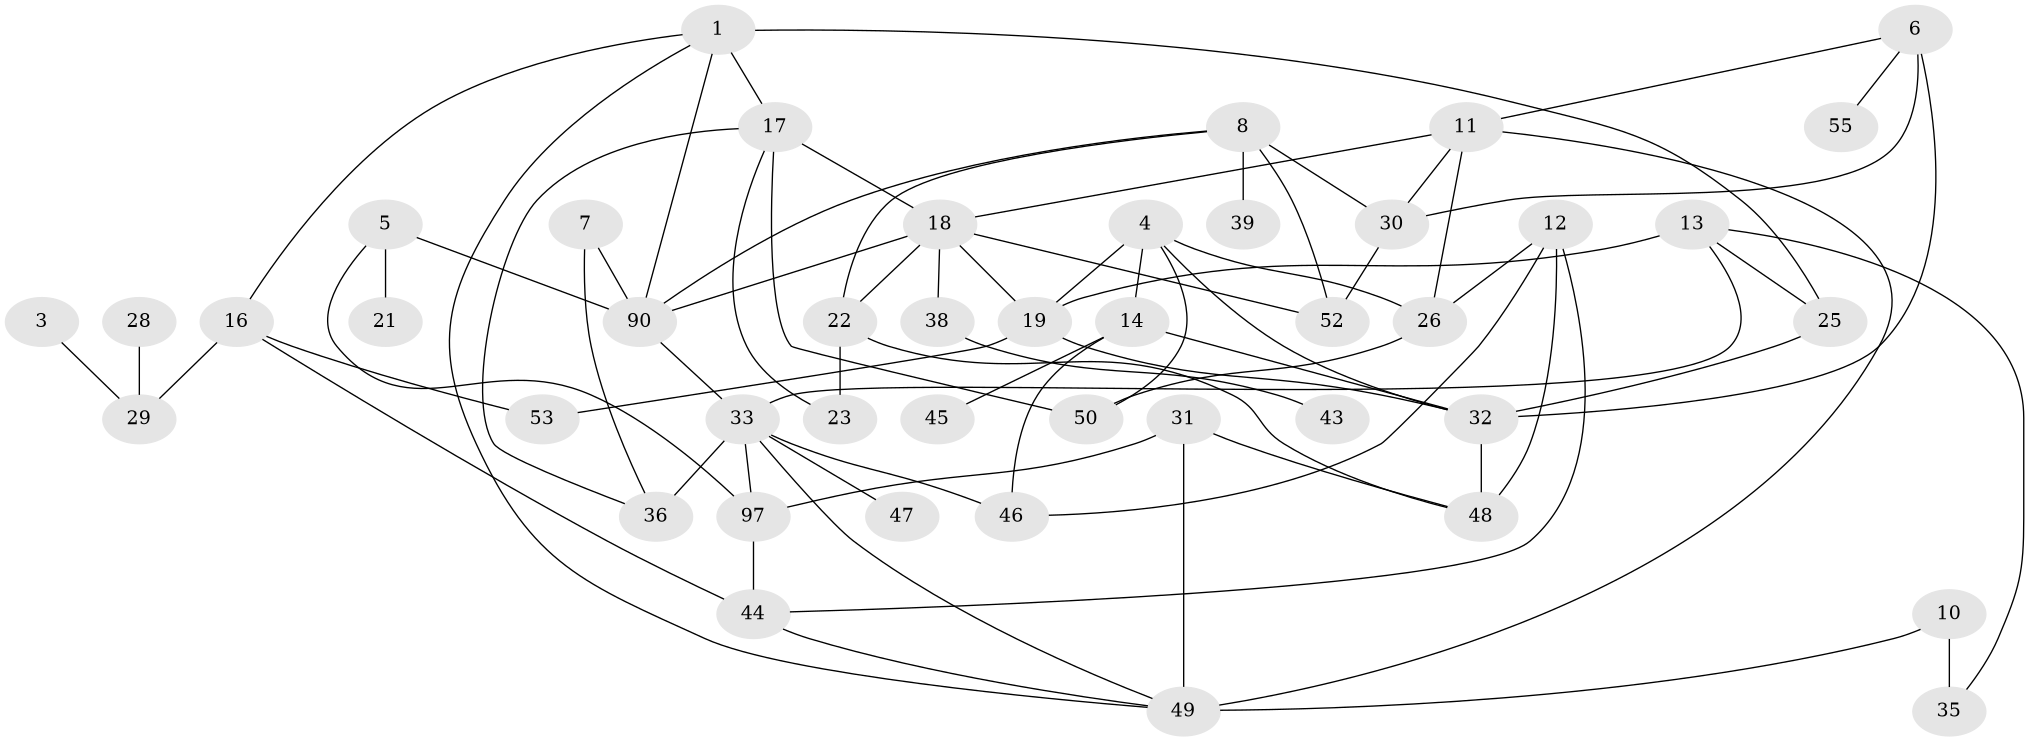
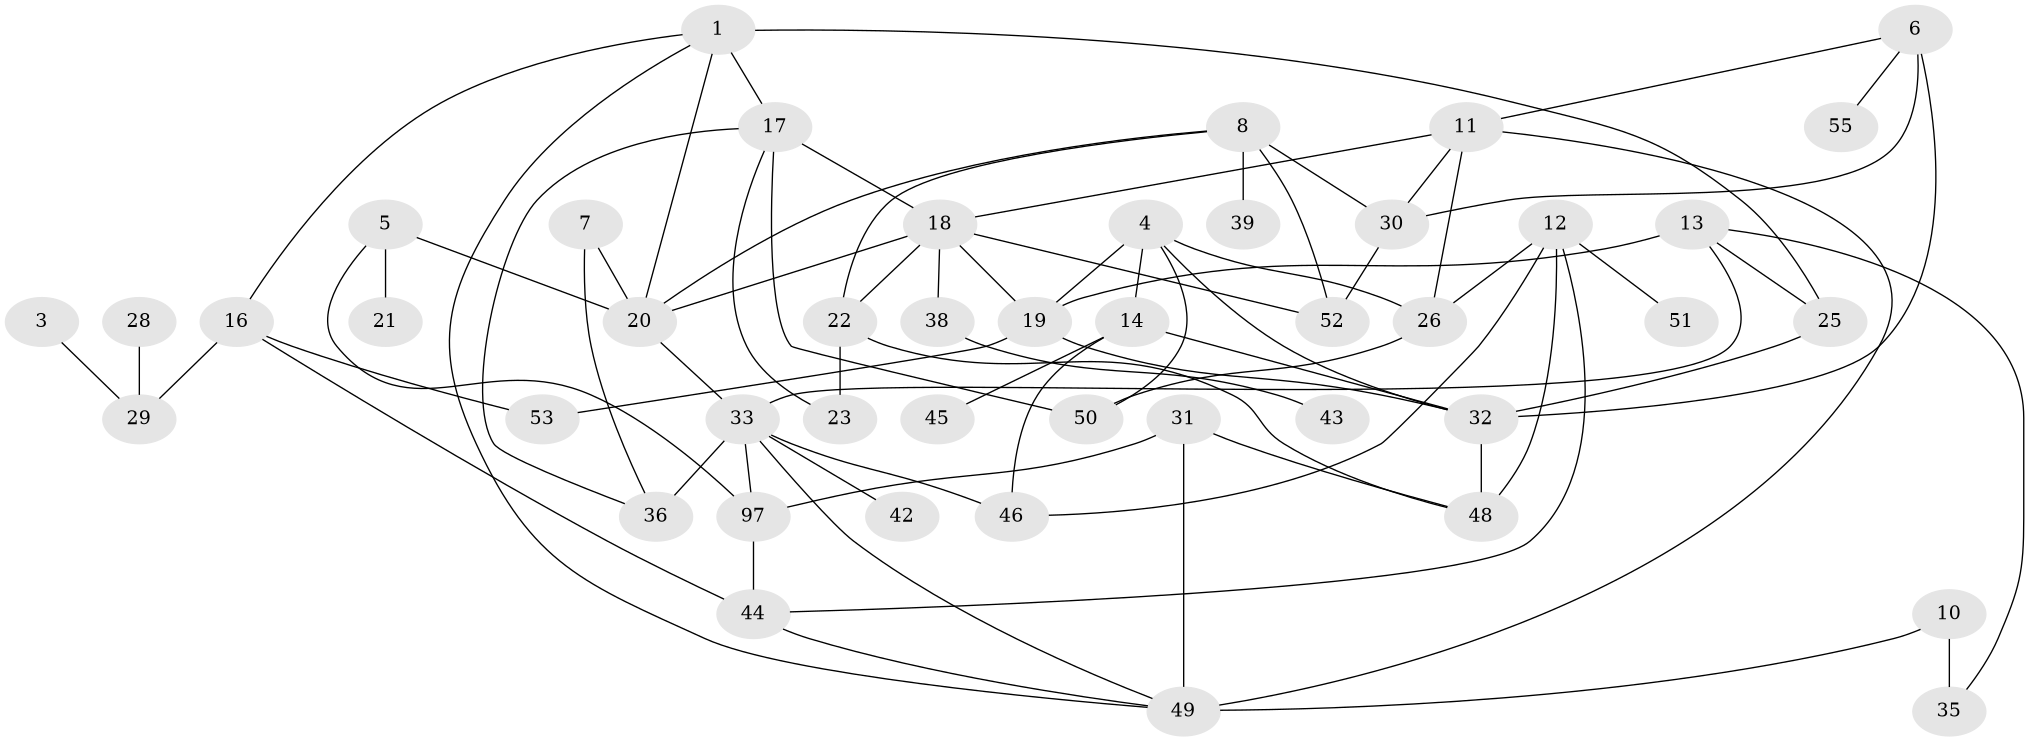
  graph {
    node [color=gray90 style=filled]
    edge [weight=1.0]
    1
    16
    17
-   20 [label=90]
+   20
    25
    49
    29
    44
    53
    50
    36
    18
    23
    33
    32
    3
    4
    14
    19
    26
    46
    45
    48
    5
    21
    n26 [label=97]
    30
    52
    6
    11
    55
    7
    8
    22
    39
    10
    35
    38
    12
+   51
    13
-   42 [label=47]
+   42
    43
    28
    31
    1 -- 16
    1 -- 17
    1 -- 20
    1 -- 25 [weight=2.0]
    1 -- 49
    16 -- 29
    16 -- 44
    16 -- 53
    17 -- 50
    17 -- 36
    17 -- 18 [weight=2.0]
    17 -- 23
    20 -- 33
    25 -- 32
    44 -- 49
    18 -- 20
    18 -- 19
    18 -- 52
    18 -- 22
    18 -- 38
    33 -- 49
    33 -- 36
    33 -- 46
    33 -- n26
    33 -- 42
    32 -- 48 [weight=2.0]
    3 -- 29
    4 -- 50
    4 -- 32
    4 -- 14
    4 -- 19
    4 -- 26
    14 -- 32 [weight=2.0]
    14 -- 46
    14 -- 45
    19 -- 53
    19 -- 32
    26 -- 50 [weight=2.0]
    5 -- 20
    5 -- 21
    5 -- n26
    n26 -- 44
    30 -- 52
    6 -- 32 [weight=2.0]
    6 -- 30
    6 -- 11
    6 -- 55
    11 -- 49
    11 -- 18
    11 -- 26
    11 -- 30
    7 -- 20
    7 -- 36
    8 -- 20
    8 -- 30
    8 -- 52
    8 -- 22
    8 -- 39
    22 -- 23
    22 -- 48
    10 -- 49 [weight=2.0]
    10 -- 35 [weight=2.0]
    38 -- 43
    12 -- 44
    12 -- 26
    12 -- 46
    12 -- 48
+   12 -- 51
    13 -- 25 [weight=3.0]
    13 -- 33
    13 -- 19
    13 -- 35
    28 -- 29
    31 -- 49
    31 -- 48
    31 -- n26
  }
